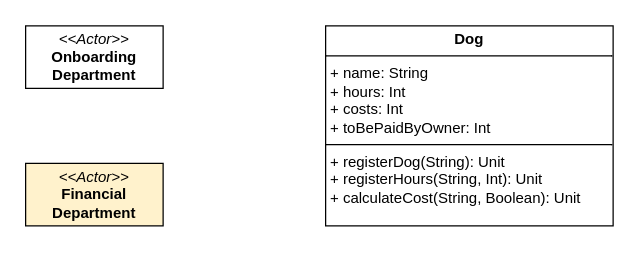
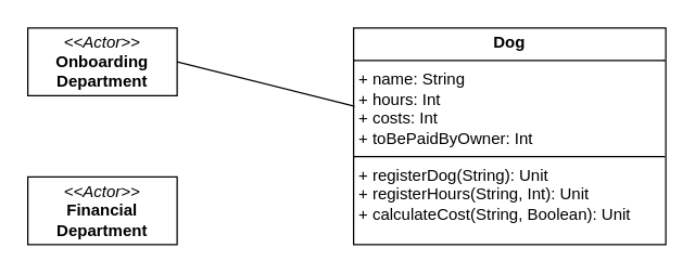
  <mxCell id="0" />
  <mxCell id="1" parent="0" />
  <mxCell id="2" value="&lt;p style=&quot;margin:0px;margin-top:4px;text-align:center;&quot;&gt;&lt;b&gt;Dog&lt;/b&gt;&lt;/p&gt;&lt;hr size=&quot;1&quot; style=&quot;border-style:solid;&quot;&gt;&lt;p style=&quot;margin:0px;margin-left:4px;&quot;&gt;+ name: String&lt;br&gt;+ hours: Int&lt;br&gt;+ costs: Int&lt;br&gt;+ toBePaidByOwner: Int&lt;/p&gt;&lt;hr size=&quot;1&quot; style=&quot;border-style:solid;&quot;&gt;&lt;p style=&quot;margin:0px;margin-left:4px;&quot;&gt;+ registerDog(String): Unit&lt;br&gt;+ registerHours(String, Int): Unit&lt;br&gt;+ calculateCost(String, Boolean): Unit&lt;/p&gt;" style="verticalAlign=top;align=left;overflow=fill;html=1;whiteSpace=wrap;" vertex="1" parent="1"><mxGeometry x="260" y="20" width="230" height="160" as="geometry" /></mxCell>
  <mxCell id="3" value="&lt;i&gt;&amp;lt;&amp;lt;Actor&amp;gt;&amp;gt;&lt;br&gt;&lt;/i&gt;&lt;b&gt;Onboarding&lt;br&gt;Department&lt;/b&gt;" style="html=1;whiteSpace=wrap;" vertex="1" parent="1"><mxGeometry x="20" y="20" width="110" height="50" as="geometry" /></mxCell>
- <mxCell id="4" value="&lt;i&gt;&amp;lt;&amp;lt;Actor&amp;gt;&amp;gt;&lt;br&gt;&lt;/i&gt;&lt;b&gt;Financial&lt;br&gt;Department&lt;/b&gt;" style="html=1;whiteSpace=wrap;fillColor=#fff2cc;" vertex="1" parent="1"><mxGeometry x="20" y="130" width="110" height="50" as="geometry" /></mxCell>
+ <mxCell id="4" value="&lt;i&gt;&amp;lt;&amp;lt;Actor&amp;gt;&amp;gt;&lt;br&gt;&lt;/i&gt;&lt;b&gt;Financial&lt;br&gt;Department&lt;/b&gt;" style="html=1;whiteSpace=wrap;" vertex="1" parent="1"><mxGeometry x="20" y="130" width="110" height="50" as="geometry" /></mxCell>
+ <mxCell id="5" value="" style="endArrow=none;html=1;rounded=0;exitX=1;exitY=0.5;exitDx=0;exitDy=0;entryX=0.003;entryY=0.361;entryDx=0;entryDy=0;entryPerimeter=0;endFill=0;" edge="1" parent="1" source="3" target="2"><mxGeometry width="50" height="50" relative="1" as="geometry"><mxPoint x="420" y="140" as="sourcePoint" /><mxPoint x="470" y="90" as="targetPoint" /></mxGeometry></mxCell>
